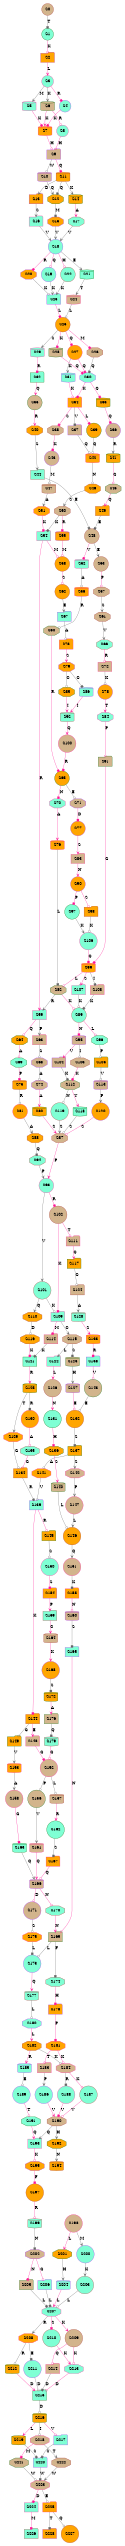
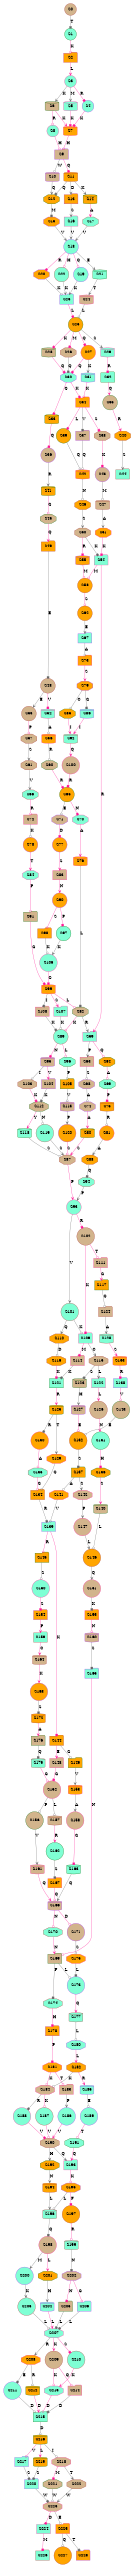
  strict digraph {
    node [color=deeppink fillcolor=aquamarine shape=circle style=filled]
    edge [arrowhead=vee color=gray40]
    S0 [color=brown fillcolor=tan]
    S1 [color=darkgreen]
    S2 [color=purple fillcolor=orange shape=folder]
    S3
    S4 [color=purple]
    S5 [shape=cylinder]
    S6 [color=darkgreen fillcolor=tan shape=cylinder]
    S7 [fillcolor=orange shape=cylinder]
    S8
    S9 [color=purple fillcolor=tan shape=folder]
    S10 [color=purple fillcolor=tan shape=cylinder]
    S11 [color=brown fillcolor=orange shape=cylinder]
    S12 [color=darkgreen fillcolor=orange shape=octagon]
    S13 [color=purple fillcolor=orange shape=folder]
    S14 [color=darkgreen fillcolor=orange shape=cylinder]
    S15 [color=purple fillcolor=orange shape=octagon]
    S16 [shape=folder]
    S17 [color=brown shape=octagon]
    S18 [color=purple]
    S19 [color=purple]
    S20 [color=purple fillcolor=orange shape=octagon]
    S21 [color=darkgreen shape=cylinder]
    S22 [color=brown]
    S23 [color=purple shape=folder]
    S24 [fillcolor=tan shape=cylinder]
-   S25 [color=brown fillcolor=orange]
+   S25 [color=darkgreen fillcolor=orange]
    S26 [color=brown fillcolor=tan shape=octagon]
    S27 [fillcolor=orange]
    S28 [color=darkgreen fillcolor=tan shape=cylinder]
    S29 [shape=cylinder]
    S30 [color=purple shape=octagon]
    S31 [color=purple shape=cylinder]
    S32 [color=darkgreen shape=folder]
    S33 [color=darkgreen fillcolor=orange shape=cylinder]
    S34 [fillcolor=orange shape=folder]
    S35 [color=darkgreen fillcolor=tan]
    S36 [color=purple fillcolor=tan]
    S37 [color=purple fillcolor=tan shape=folder]
    S38 [color=brown fillcolor=tan shape=octagon]
    S39 [color=darkgreen fillcolor=orange]
    S40 [color=brown fillcolor=orange shape=octagon]
    S41 [color=darkgreen fillcolor=orange shape=cylinder]
    S42 [fillcolor=orange shape=cylinder]
    S43 [color=purple fillcolor=tan]
    S44 [color=brown shape=folder]
    S45 [color=darkgreen fillcolor=tan shape=octagon]
    S46 [color=brown fillcolor=orange shape=octagon]
    S47 [color=brown fillcolor=tan shape=cylinder]
    S48 [color=brown fillcolor=tan]
    S49 [color=brown fillcolor=orange shape=folder]
    S50 [color=brown fillcolor=tan shape=octagon]
    S51 [fillcolor=orange shape=octagon]
    S52 [shape=cylinder]
    S53 [color=brown fillcolor=tan]
    S54 [shape=folder]
    S55 [color=purple fillcolor=orange shape=cylinder]
    S56 [fillcolor=orange shape=cylinder]
    S57 [color=brown fillcolor=tan shape=octagon]
    S58 [color=brown fillcolor=orange]
    S59 [shape=folder]
    S60 [color=darkgreen fillcolor=tan shape=octagon]
    S61 [color=brown fillcolor=tan shape=octagon]
    S62 [color=brown fillcolor=orange]
    S63 [fillcolor=tan shape=folder]
    S64 [color=darkgreen fillcolor=orange shape=octagon]
    S65 [color=darkgreen fillcolor=orange]
    S66 [color=brown shape=octagon]
    S67 [color=purple shape=folder]
    S68 [color=purple fillcolor=tan shape=octagon]
    S69 [color=darkgreen shape=octagon]
    S70 [shape=octagon]
    S71 [color=purple fillcolor=tan shape=octagon]
    S72 [fillcolor=tan shape=folder]
    S73 [fillcolor=orange shape=folder]
    S74 [color=purple fillcolor=tan shape=octagon]
    S75 [color=brown fillcolor=orange shape=cylinder]
    S76 [fillcolor=orange shape=cylinder]
    S77 [color=purple fillcolor=orange]
    S78 [color=purple fillcolor=orange]
    S79 [color=purple fillcolor=orange shape=octagon]
    S80 [color=darkgreen fillcolor=orange shape=cylinder]
    S81 [fillcolor=orange]
    S82 [color=darkgreen fillcolor=tan shape=octagon]
    S83 [fillcolor=tan shape=folder]
    S84 [shape=octagon]
    S85 [color=darkgreen fillcolor=orange shape=octagon]
    S86 [color=purple shape=cylinder]
    S87 [color=brown fillcolor=tan shape=octagon]
    S88 [color=brown fillcolor=orange shape=octagon]
    S89 [color=brown]
    S90 [color=purple fillcolor=orange]
    S91 [color=darkgreen fillcolor=tan shape=folder]
    S92 [color=brown shape=cylinder]
    S93
    S94 [color=brown shape=octagon]
    S95 [color=purple fillcolor=tan shape=cylinder]
    S96 [color=darkgreen shape=octagon]
    S97 [color=darkgreen]
    S98 [color=brown fillcolor=orange shape=folder]
    S99 [fillcolor=orange shape=cylinder]
    S100 [fillcolor=tan]
    S101 [color=brown]
    S102 [color=brown fillcolor=tan]
    S103 [color=brown fillcolor=tan shape=octagon]
    S104 [color=purple fillcolor=tan shape=folder]
    S105 [color=darkgreen fillcolor=orange shape=folder]
    S106
    S107 [shape=folder]
    S108 [fillcolor=tan shape=folder]
    S109 [shape=folder]
    S110 [color=brown fillcolor=orange shape=octagon]
    S111 [fillcolor=tan shape=folder]
    S112 [color=darkgreen fillcolor=tan shape=octagon]
    S113 [color=purple fillcolor=tan shape=cylinder]
    S114 [fillcolor=tan shape=folder]
    S115 [color=brown fillcolor=tan shape=octagon]
    S116 [color=brown fillcolor=orange shape=octagon]
    S117 [color=darkgreen fillcolor=orange shape=folder]
    S118 [color=darkgreen shape=cylinder]
    S119 [color=brown]
    S120 [color=purple fillcolor=orange]
    S121 [color=darkgreen shape=folder]
    S122 [shape=folder]
    S123 [color=darkgreen fillcolor=tan shape=cylinder]
    S124 [color=brown fillcolor=tan shape=folder]
    S125 [color=darkgreen fillcolor=orange shape=cylinder]
    S126 [color=brown fillcolor=tan]
    S127 [color=purple fillcolor=tan shape=cylinder]
    S128 [color=brown shape=cylinder]
    S129 [fillcolor=orange shape=octagon]
    S130 [fillcolor=orange]
    S131 [color=darkgreen]
    S132 [color=brown fillcolor=orange]
    S133 [fillcolor=orange shape=cylinder]
    S134 [color=brown fillcolor=orange shape=folder]
    S135 [color=brown shape=octagon]
    S136 [color=darkgreen fillcolor=orange shape=octagon]
    S137 [color=darkgreen fillcolor=orange shape=folder]
    S138 [color=purple shape=folder]
    S139 [color=purple shape=folder]
    S140 [color=darkgreen fillcolor=tan shape=cylinder]
    S141 [fillcolor=orange shape=octagon]
    S142 [fillcolor=tan shape=octagon]
    S143 [color=darkgreen fillcolor=tan]
    S144 [color=brown fillcolor=orange shape=folder]
    S145 [color=darkgreen fillcolor=orange shape=folder]
    S146 [color=brown fillcolor=orange]
    S147 [fillcolor=tan]
    S148 [fillcolor=tan shape=folder]
    S149 [color=darkgreen fillcolor=orange shape=folder]
    S150
    S151 [fillcolor=tan]
    S152 [fillcolor=tan]
    S153 [fillcolor=orange shape=cylinder]
    S154 [color=purple fillcolor=orange shape=folder]
    S155 [fillcolor=orange shape=folder]
    S156 [color=darkgreen fillcolor=tan]
    S157 [color=brown fillcolor=tan shape=cylinder]
    S158 [fillcolor=tan]
    S159 [color=brown shape=folder]
    S160 [color=purple fillcolor=tan shape=cylinder]
    S161 [fillcolor=tan shape=cylinder]
    S162 [color=darkgreen]
    S163 [color=darkgreen shape=cylinder]
    S164 [color=brown fillcolor=tan shape=cylinder]
    S165 [color=purple shape=folder]
    S166 [color=purple fillcolor=tan shape=cylinder]
    S167 [fillcolor=orange shape=folder]
    S168 [color=purple fillcolor=orange]
    S169 [color=darkgreen fillcolor=tan shape=folder]
    S170 [color=brown shape=octagon]
    S171 [color=purple fillcolor=tan]
-   S172 [color=darkgreen fillcolor=orange shape=cylinder]
+   S172 [color=brown fillcolor=orange shape=cylinder]
    S173 [color=purple]
    S174 [color=brown shape=octagon]
    S175 [fillcolor=orange shape=octagon]
    S176 [color=darkgreen fillcolor=tan shape=folder]
    S177 [color=brown shape=cylinder]
    S178 [color=purple fillcolor=orange shape=folder]
    S179 [color=brown shape=cylinder]
    S180 [color=purple shape=octagon]
    S181 [fillcolor=orange shape=octagon]
    S182 [color=brown fillcolor=orange shape=octagon]
    S183 [fillcolor=tan shape=folder]
    S184 [fillcolor=tan shape=octagon]
    S185 [color=purple shape=cylinder]
    S186 [color=purple]
    S187 [color=brown]
    S188
    S189 [color=purple]
    S190 [color=brown fillcolor=tan shape=octagon]
    S191 [color=darkgreen shape=octagon]
    S192 [color=darkgreen fillcolor=orange shape=octagon]
    S193 [shape=folder]
    S194 [color=brown fillcolor=orange shape=cylinder]
    S195 [color=purple fillcolor=orange shape=octagon]
+   S196 [color=brown shape=cylinder]
    S197 [color=brown fillcolor=orange]
    S198 [fillcolor=tan]
    S199 [color=brown shape=cylinder]
    S200 [color=purple]
    S201 [color=darkgreen fillcolor=orange shape=octagon]
    S202 [color=purple fillcolor=tan shape=octagon]
    S203 [color=brown]
    S204 [color=purple shape=cylinder]
    S205 [color=darkgreen fillcolor=tan shape=folder]
    S206 [color=purple shape=folder]
    S207 [shape=octagon]
    S208 [fillcolor=orange shape=octagon]
    S209 [color=brown fillcolor=tan]
    S210 [color=brown]
    S211 [color=purple]
    S212 [color=darkgreen fillcolor=orange shape=cylinder]
    S213 [shape=octagon]
    S214 [fillcolor=tan shape=folder]
    S215 [color=darkgreen shape=folder]
    S216 [color=darkgreen fillcolor=orange shape=cylinder]
    S217 [color=purple shape=folder]
    S218 [fillcolor=tan shape=octagon]
    S219 [color=darkgreen fillcolor=orange shape=cylinder]
    S220 [color=purple shape=folder]
    S221 [color=darkgreen fillcolor=tan shape=octagon]
    S222 [color=brown fillcolor=tan shape=octagon]
    S223 [fillcolor=tan shape=octagon]
    S224 [shape=folder]
    S225 [fillcolor=orange shape=folder]
    S226 [color=brown shape=folder]
    S227 [color=brown fillcolor=orange]
    S228 [color=purple fillcolor=orange shape=folder]
    S0 -> S1 [arrowhead=box label=T]
    S1 -> S2 [arrowhead=odot color=deeppink label=K]
    S2 -> S3 [color=deeppink label=L]
    S3 -> S4 [arrowhead=box color=deeppink label=R]
    S3 -> S5 [label=M]
    S3 -> S6 [label=K]
    S4 -> S7 [arrowhead=box color=deeppink label=K]
    S5 -> S7 [arrowhead=box color=deeppink label=K]
    S6 -> S7 [color=deeppink label=K]
    S6 -> S8 [arrowhead=odot color=deeppink label=R]
    S7 -> S9 [arrowhead=odot color=deeppink label=H]
    S8 -> S9 [arrowhead=odot color=deeppink label=H]
    S9 -> S10 [arrowhead=odot label=W]
    S9 -> S11 [arrowhead=box color=deeppink label=Q]
    S10 -> S12 [label=Q]
    S11 -> S12 [arrowhead=box label=Q]
    S11 -> S13 [label=D]
    S11 -> S14 [label=K]
    S12 -> S15 [arrowhead=box label=M]
    S13 -> S16 [label=S]
    S14 -> S17 [color=deeppink label=A]
    S15 -> S18 [label=V]
    S16 -> S18 [label=V]
    S17 -> S18 [label=V]
    S18 -> S19 [arrowhead=odot color=deeppink label=Q]
    S18 -> S20 [arrowhead=box color=deeppink label=R]
    S18 -> S21 [label=E]
    S18 -> S22 [arrowhead=odot color=deeppink label=H]
    S19 -> S23 [label=K]
    S20 -> S23 [arrowhead=odot label=K]
    S21 -> S24 [label=T]
    S22 -> S23 [label=K]
    S23 -> S25 [arrowhead=box color=deeppink label=L]
    S24 -> S25 [arrowhead=odot label=L]
    S25 -> S26 [arrowhead=box color=deeppink label=M]
    S25 -> S27 [arrowhead=box color=deeppink label=Q]
    S25 -> S28 [arrowhead=box color=deeppink label=K]
    S25 -> S29 [label=S]
    S26 -> S30 [arrowhead=box label=Q]
    S27 -> S30 [arrowhead=box color=deeppink label=Q]
    S27 -> S31 [label=K]
    S28 -> S30 [arrowhead=box color=deeppink label=Q]
    S29 -> S32 [arrowhead=box color=deeppink label=R]
    S30 -> S33 [arrowhead=box color=deeppink label=G]
    S30 -> S34 [arrowhead=box color=deeppink label=K]
    S31 -> S34 [arrowhead=odot color=deeppink label=K]
    S32 -> S35 [color=deeppink label=Q]
    S33 -> S36 [arrowhead=box color=deeppink label=Q]
    S34 -> S37 [arrowhead=box label=V]
    S34 -> S38 [arrowhead=box color=deeppink label=S]
    S34 -> S39 [arrowhead=box color=deeppink label=L]
    S35 -> S40 [color=deeppink label=R]
    S36 -> S41 [label=R]
    S37 -> S42 [arrowhead=odot label=Q]
    S38 -> S43 [arrowhead=box color=deeppink label=K]
    S39 -> S42 [arrowhead=odot label=Q]
    S40 -> S44 [label=S]
    S41 -> S45 [arrowhead=odot color=deeppink label=G]
    S42 -> S46 [arrowhead=odot label=N]
    S43 -> S47 [arrowhead=odot label=M]
-   S44 -> S48 [arrowhead=box label=E]
    S45 -> S49 [color=deeppink label=Q]
    S46 -> S50 [label=S]
    S47 -> S51 [label=A]
    S48 -> S52 [arrowhead=box color=deeppink label=V]
    S48 -> S53 [label=E]
    S49 -> S48 [arrowhead=box label=E]
    S50 -> S54 [arrowhead=box label=K]
    S50 -> S55 [arrowhead=box color=deeppink label=R]
    S51 -> S54 [arrowhead=box color=deeppink label=K]
    S52 -> S56 [arrowhead=odot label=A]
    S53 -> S57 [arrowhead=odot color=deeppink label=P]
    S54 -> S58 [arrowhead=odot color=deeppink label=M]
    S54 -> S59 [color=deeppink label=R]
    S55 -> S58 [arrowhead=odot color=deeppink label=M]
    S56 -> S60 [arrowhead=odot label=R]
    S57 -> S61 [label=S]
    S58 -> S62 [arrowhead=odot color=deeppink label=S]
    S59 -> S63 [label=P]
    S59 -> S64 [arrowhead=odot color=deeppink label=Q]
    S60 -> S65 [arrowhead=box color=deeppink label=R]
    S61 -> S66 [label=V]
    S62 -> S67 [label=E]
    S63 -> S68 [arrowhead=odot label=S]
    S64 -> S69 [arrowhead=odot color=deeppink label=A]
    S65 -> S70 [arrowhead=box color=deeppink label=N]
    S65 -> S71 [arrowhead=odot label=E]
    S66 -> S72 [arrowhead=odot color=deeppink label=R]
    S67 -> S73 [arrowhead=odot label=A]
    S68 -> S74 [arrowhead=odot label=A]
    S69 -> S75 [arrowhead=box color=deeppink label=P]
    S70 -> S76 [color=deeppink label=A]
    S71 -> S77 [arrowhead=box color=deeppink label=D]
    S72 -> S78 [arrowhead=odot label=K]
    S73 -> S79 [color=deeppink label=S]
    S74 -> S80 [color=deeppink label=A]
    S75 -> S81 [arrowhead=odot label=R]
    S76 -> S82 [arrowhead=box label=L]
    S77 -> S83 [color=deeppink label=S]
    S78 -> S84 [color=deeppink label=T]
    S79 -> S85 [arrowhead=odot label=C]
    S79 -> S86 [arrowhead=box label=G]
    S80 -> S87 [color=deeppink label=S]
    S81 -> S88 [label=A]
    S82 -> S59 [label=R]
    S82 -> S89 [arrowhead=odot color=deeppink label=K]
    S83 -> S90 [color=deeppink label=N]
    S84 -> S91 [arrowhead=odot color=deeppink label=P]
    S85 -> S92 [color=deeppink label=I]
    S86 -> S92 [color=deeppink label=I]
    S87 -> S93 [color=deeppink label=P]
    S88 -> S94 [arrowhead=box label=Q]
    S89 -> S95 [arrowhead=box color=deeppink label=N]
    S89 -> S96 [arrowhead=odot color=deeppink label=L]
    S90 -> S97 [arrowhead=box color=deeppink label=P]
    S90 -> S98 [arrowhead=odot color=deeppink label=S]
    S91 -> S99 [arrowhead=box color=deeppink label=G]
    S92 -> S100 [color=deeppink label=Q]
    S93 -> S101 [label=V]
    S93 -> S102 [arrowhead=box color=deeppink label=R]
    S94 -> S93 [label=P]
    S95 -> S103 [arrowhead=odot label=I]
    S95 -> S104 [color=deeppink label=V]
    S96 -> S105 [arrowhead=odot label=P]
    S97 -> S106 [label=K]
    S98 -> S106 [arrowhead=odot label=K]
    S99 -> S82 [arrowhead=odot color=deeppink label=L]
    S99 -> S107 [color=deeppink label=S]
    S99 -> S108 [arrowhead=box label=I]
    S100 -> S65 [arrowhead=box color=deeppink label=R]
    S101 -> S109 [arrowhead=odot label=K]
    S101 -> S110 [label=Q]
    S102 -> S109 [arrowhead=box color=deeppink label=K]
    S102 -> S111 [arrowhead=odot color=deeppink label=T]
    S103 -> S112 [arrowhead=box color=deeppink label=K]
    S104 -> S112 [arrowhead=box label=K]
    S105 -> S113 [arrowhead=odot label=V]
    S106 -> S99 [arrowhead=box color=deeppink label=G]
    S107 -> S89 [arrowhead=odot label=K]
    S108 -> S89 [arrowhead=box label=K]
    S109 -> S114 [arrowhead=box color=deeppink label=M]
    S109 -> S115 [label=C]
    S110 -> S116 [arrowhead=odot label=D]
    S111 -> S117 [color=deeppink label=G]
    S112 -> S118 [color=deeppink label=Y]
    S112 -> S119 [arrowhead=odot label=N]
    S113 -> S120 [label=P]
    S114 -> S121 [arrowhead=box label=K]
    S115 -> S122 [label=L]
    S115 -> S123 [arrowhead=box label=S]
    S116 -> S121 [arrowhead=box color=deeppink label=K]
    S117 -> S124 [arrowhead=odot label=G]
    S118 -> S87 [arrowhead=odot label=S]
    S119 -> S87 [label=S]
    S120 -> S87 [arrowhead=odot color=deeppink label=S]
    S121 -> S125 [color=deeppink label=R]
    S122 -> S126 [color=deeppink label=L]
    S123 -> S127 [label=H]
    S124 -> S128 [label=A]
    S125 -> S129 [label=T]
    S125 -> S130 [arrowhead=box label=R]
    S126 -> S131 [color=deeppink label=N]
    S127 -> S132 [arrowhead=odot color=deeppink label=E]
    S128 -> S133 [color=deeppink label=S]
    S129 -> S134 [arrowhead=odot label=G]
    S130 -> S135 [arrowhead=odot color=deeppink label=A]
    S131 -> S136 [arrowhead=box color=deeppink label=H]
    S132 -> S137 [arrowhead=box label=S]
    S133 -> S138 [arrowhead=box color=deeppink label=R]
    S134 -> S139 [arrowhead=box label=R]
    S135 -> S134 [arrowhead=odot color=deeppink label=G]
    S136 -> S140 [color=deeppink label=S]
    S137 -> S141 [arrowhead=odot label=A]
    S137 -> S142 [label=S]
    S138 -> S143 [arrowhead=odot color=deeppink label=V]
    S139 -> S144 [arrowhead=box color=deeppink label=K]
    S139 -> S145 [arrowhead=odot color=deeppink label=R]
    S140 -> S146 [arrowhead=odot label=L]
    S141 -> S139 [arrowhead=odot label=V]
    S142 -> S147 [label=P]
    S143 -> S132 [arrowhead=odot label=E]
    S144 -> S148 [color=deeppink label=E]
    S144 -> S149 [arrowhead=odot label=G]
    S145 -> S150 [arrowhead=odot label=S]
    S146 -> S151 [label=Q]
    S147 -> S146 [label=L]
    S148 -> S152 [arrowhead=box color=deeppink label=G]
    S149 -> S153 [label=V]
    S150 -> S154 [arrowhead=box color=deeppink label=S]
    S151 -> S155 [arrowhead=box label=K]
    S152 -> S156 [arrowhead=odot label=P]
    S152 -> S157 [arrowhead=odot label=L]
    S153 -> S158 [label=A]
    S154 -> S159 [color=deeppink label=P]
    S155 -> S160 [arrowhead=odot color=deeppink label=N]
    S156 -> S161 [label=V]
    S157 -> S162 [color=deeppink label=R]
    S158 -> S163 [arrowhead=box color=deeppink label=G]
    S159 -> S164 [color=deeppink label=C]
    S160 -> S165 [arrowhead=box label=S]
    S161 -> S166 [color=deeppink label=Q]
    S162 -> S167 [arrowhead=box label=S]
    S163 -> S166 [label=Q]
    S164 -> S168 [color=deeppink label=K]
    S165 -> S169 [arrowhead=odot color=deeppink label=N]
    S166 -> S170 [arrowhead=odot color=deeppink label=N]
    S166 -> S171 [arrowhead=odot color=deeppink label=D]
    S167 -> S166 [arrowhead=odot color=deeppink label=Q]
    S168 -> S172 [arrowhead=box label=S]
    S169 -> S173 [arrowhead=odot label=L]
    S169 -> S174 [arrowhead=box label=F]
    S170 -> S169 [color=deeppink label=N]
    S171 -> S175 [arrowhead=odot label=S]
    S172 -> S176 [color=deeppink label=A]
    S173 -> S177 [color=deeppink label=Q]
    S174 -> S178 [arrowhead=box color=deeppink label=H]
    S175 -> S173 [arrowhead=box label=L]
    S176 -> S179 [arrowhead=box label=Q]
    S177 -> S180 [arrowhead=odot label=L]
    S178 -> S181 [arrowhead=box color=deeppink label=P]
    S179 -> S152 [arrowhead=odot color=deeppink label=G]
    S180 -> S182 [color=deeppink label=L]
    S181 -> S183 [arrowhead=odot color=deeppink label=T]
    S181 -> S184 [arrowhead=odot color=deeppink label=K]
    S182 -> S184 [arrowhead=odot label=K]
    S182 -> S185 [color=deeppink label=R]
    S183 -> S186 [label=P]
    S184 -> S187 [arrowhead=odot color=deeppink label=K]
    S184 -> S188 [arrowhead=box label=R]
    S185 -> S189 [arrowhead=odot label=E]
    S186 -> S190 [color=deeppink label=V]
    S187 -> S190 [arrowhead=odot color=deeppink label=V]
    S188 -> S190 [arrowhead=box color=deeppink label=V]
    S189 -> S191 [arrowhead=odot color=deeppink label=T]
    S190 -> S192 [label=H]
    S190 -> S193 [label=Q]
    S191 -> S193 [color=deeppink label=Q]
    S192 -> S194 [label=N]
    S193 -> S195 [arrowhead=odot color=deeppink label=K]
+   S194 -> S196 [label=L]
+   S195 -> S196 [arrowhead=odot label=L]
    S195 -> S197 [arrowhead=box color=deeppink label=F]
+   S196 -> S198 [arrowhead=box label=Q]
    S197 -> S199 [arrowhead=odot color=deeppink label=R]
    S198 -> S200 [label=M]
    S198 -> S201 [color=deeppink label=L]
    S199 -> S202 [arrowhead=box label=N]
    S200 -> S203 [label=K]
    S201 -> S204 [label=H]
    S202 -> S205 [arrowhead=box color=deeppink label=N]
    S202 -> S206 [arrowhead=odot color=deeppink label=G]
    S203 -> S207 [arrowhead=odot label=L]
    S204 -> S207 [color=deeppink label=L]
    S205 -> S207 [arrowhead=box label=L]
    S206 -> S207 [arrowhead=box label=L]
    S207 -> S208 [label=R]
    S207 -> S209 [color=deeppink label=K]
    S207 -> S210 [arrowhead=box color=deeppink label=S]
    S208 -> S211 [arrowhead=box label=E]
    S208 -> S212 [arrowhead=odot label=R]
    S209 -> S213 [arrowhead=odot color=deeppink label=K]
    S209 -> S214 [arrowhead=odot color=deeppink label=Q]
    S210 -> S213 [color=deeppink label=K]
    S211 -> S215 [arrowhead=odot label=D]
    S212 -> S215 [color=deeppink label=D]
    S213 -> S215 [arrowhead=odot color=deeppink label=D]
    S214 -> S215 [arrowhead=box label=D]
    S215 -> S216 [arrowhead=odot label=D]
    S216 -> S217 [arrowhead=odot color=deeppink label=V]
    S216 -> S218 [arrowhead=odot label=I]
    S216 -> S219 [color=deeppink label=L]
    S217 -> S220 [arrowhead=box label=S]
    S218 -> S221 [arrowhead=box color=deeppink label=M]
    S218 -> S222 [label=T]
    S219 -> S220 [arrowhead=box label=S]
    S220 -> S223 [arrowhead=box label=W]
    S221 -> S223 [arrowhead=odot label=W]
    S222 -> S223 [label=W]
    S223 -> S224 [arrowhead=box color=deeppink label=D]
    S223 -> S225 [arrowhead=odot label=E]
    S224 -> S226 [arrowhead=box color=deeppink label=M]
    S225 -> S227 [arrowhead=odot label=Q]
    S225 -> S228 [arrowhead=box label=T]
  }
